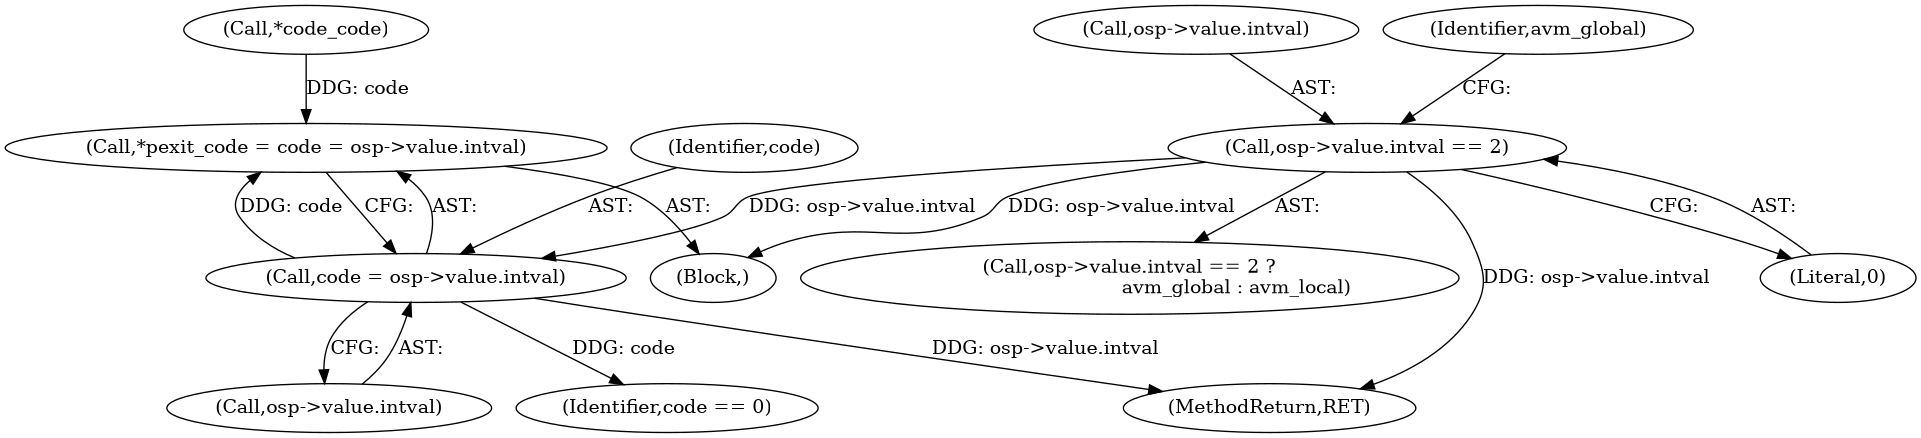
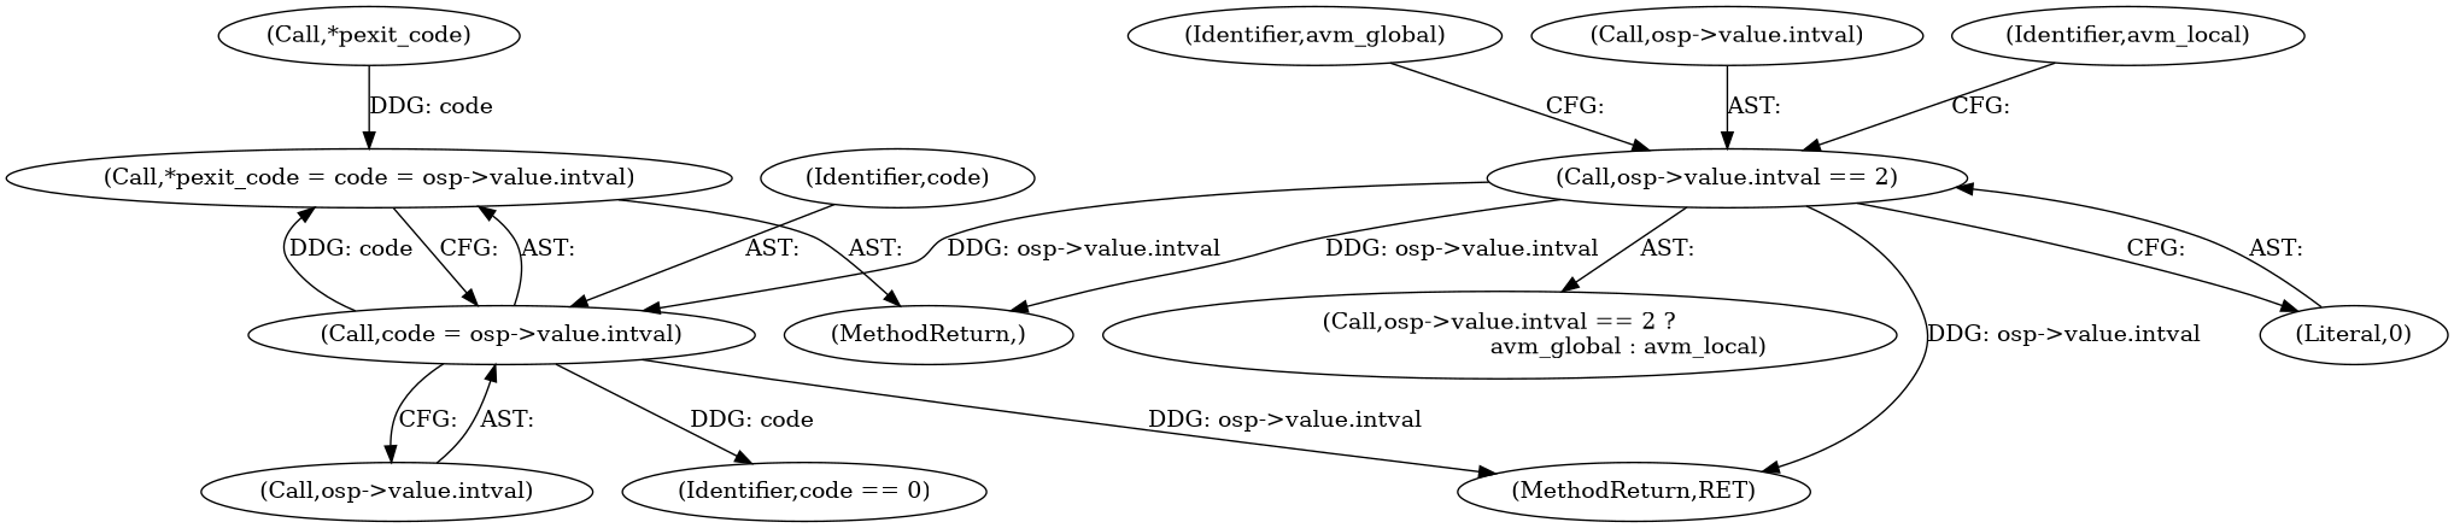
  digraph {
    n1 [label="(Call,*pexit_code = code = osp->value.intval)"]
    n2 [label="(Call,code = osp->value.intval)"]
-   n3 [label="(Block,)"]
+   n3 [label="(MethodReturn,)"]
    n4 [label="(MethodReturn,RET)"]
    n5 [label="(Identifier,code == 0)"]
    n6 [label="(Call,osp->value.intval)"]
    n7 [label="(Call,osp->value.intval == 2)"]
    n8 [label="(Call,osp->value.intval == 2 ?\n                                   avm_global : avm_local)"]
    n9 [label="(Literal,0)"]
    n10 [label="(Identifier,avm_global)"]
-   n11 [label="(Call,*code_code)"]
+   n11 [label="(Call,*pexit_code)"]
    n12 [label="(Identifier,code)"]
    n13 [label="(Call,osp->value.intval)"]
+   n14 [label="(Identifier,avm_local)"]
    n1 -> n2 [label="CFG: "]
    n1 -> n3 [label="AST: "]
    n2 -> n1 [label="AST: "]
    n2 -> n1 [label="DDG: code"]
    n2 -> n4 [label="DDG: osp->value.intval"]
    n2 -> n5 [label="DDG: code"]
    n2 -> n6 [label="CFG: "]
    n6 -> n2 [label="AST: "]
    n7 -> n2 [label="DDG: osp->value.intval"]
    n7 -> n3 [label="DDG: osp->value.intval"]
    n7 -> n4 [label="DDG: osp->value.intval"]
    n7 -> n8 [label="AST: "]
    n7 -> n9 [label="CFG: "]
    n9 -> n7 [label="AST: "]
    n10 -> n7 [label="CFG: "]
    n11 -> n1 [label="DDG: code"]
    n12 -> n2 [label="AST: "]
    n13 -> n7 [label="AST: "]
+   n14 -> n7 [label="CFG: "]
  }
